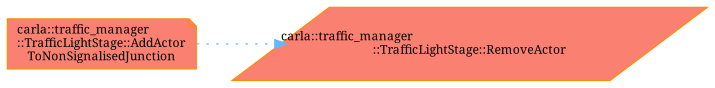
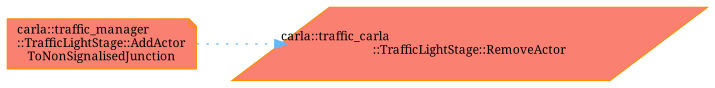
  digraph {
    rankdir=LR
    fontname="Noto Serif"
    node [color=darkorange fillcolor=salmon fontname="Noto Serif" fontsize=10 style=filled]
    n1 [fontcolor=black height=0.2 label="carla::traffic_manager\l::TrafficLightStage::AddActor\lToNonSignalisedJunction" shape=note width=0.4]
-   n2 [height=0.2 label="carla::traffic_manager\l::TrafficLightStage::RemoveActor" shape=parallelogram width=0.4]
+   n2 [height=0.2 label="carla::traffic_carla\l::TrafficLightStage::RemoveActor" shape=parallelogram width=0.4]
    n1 -> n2 [color=steelblue1 fontname="Noto Serif" fontsize=10 labelfontname=Helvetica labelfontsize=10 style=dotted]
  }
